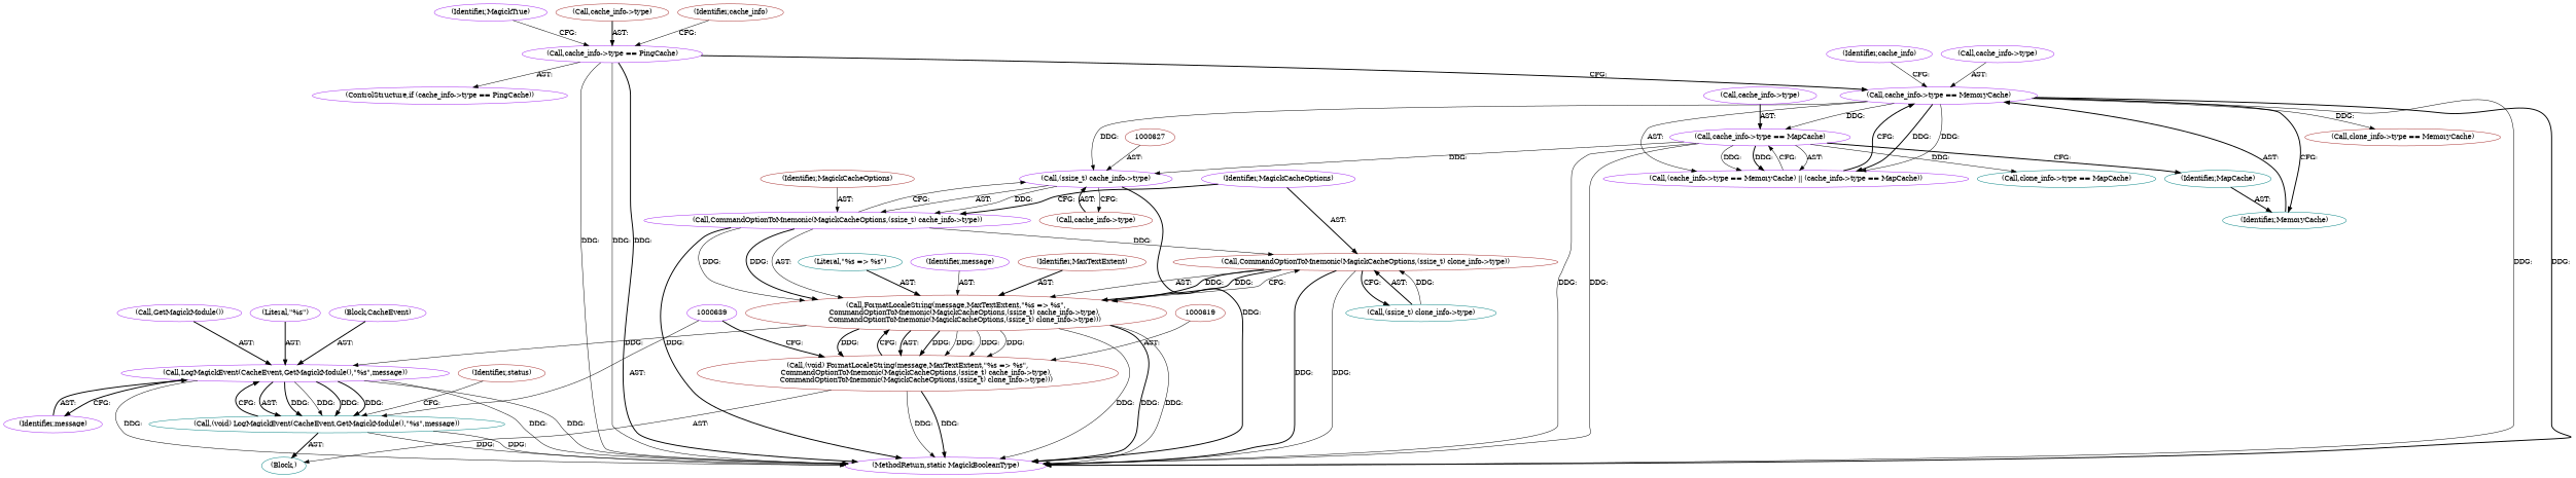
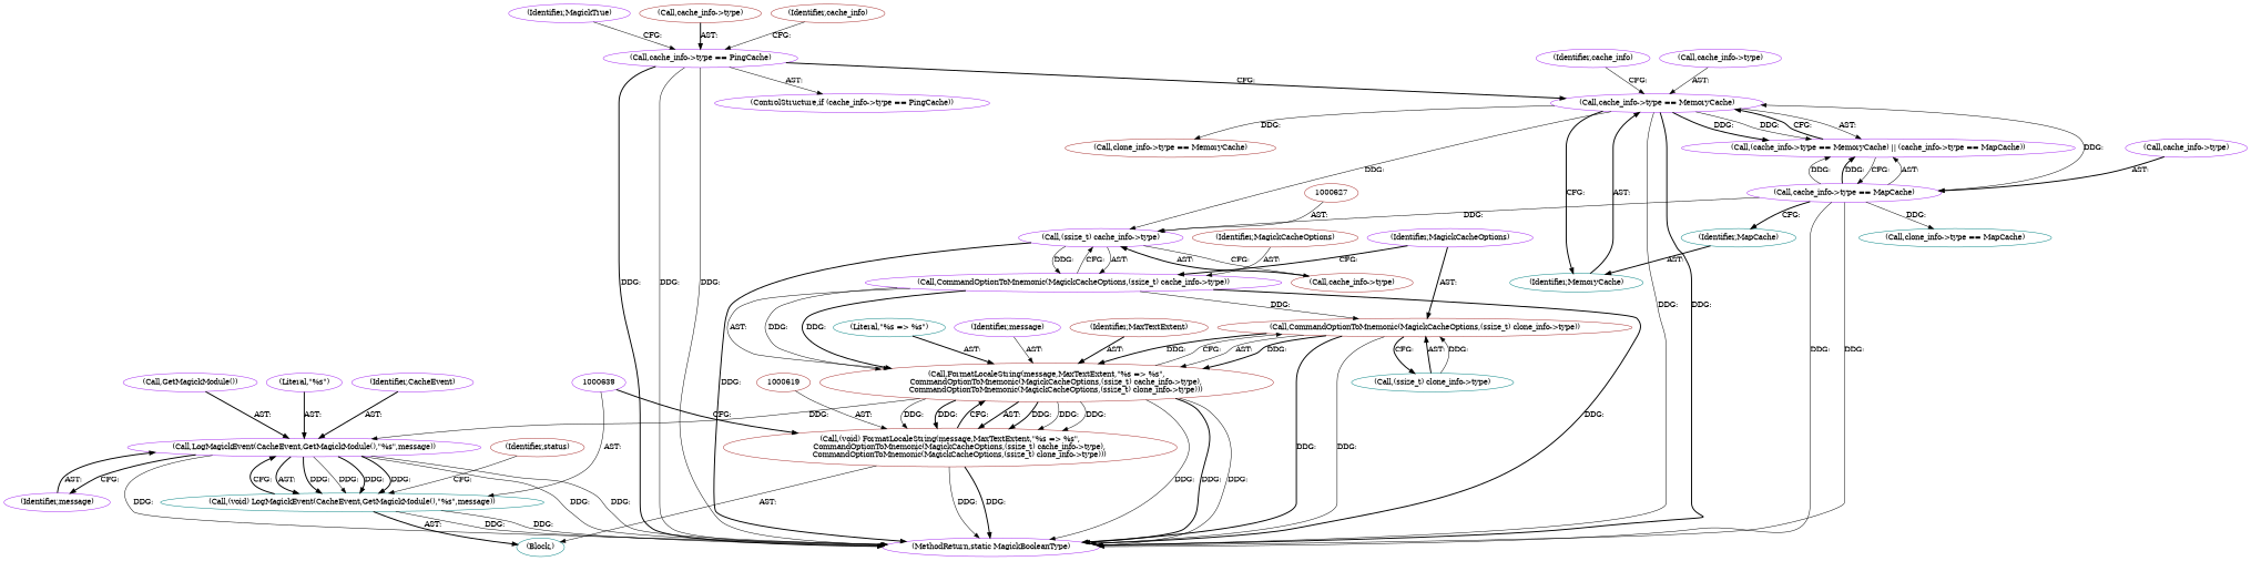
  digraph {
    node [color=purple]
    edge [style=solid]
    n1 [label="(Call,(ssize_t) cache_info->type)"]
    n2 [label="(Call,CommandOptionToMnemonic(MagickCacheOptions,(ssize_t) cache_info->type))"]
    n3 [color=brown label="(Call,cache_info->type)"]
    n4 [label="(MethodReturn,static MagickBooleanType)"]
    n5 [color=brown label="(Call,FormatLocaleString(message,MaxTextExtent,\"%s => %s\",\n        CommandOptionToMnemonic(MagickCacheOptions,(ssize_t) cache_info->type),\n        CommandOptionToMnemonic(MagickCacheOptions,(ssize_t) clone_info->type)))"]
    n6 [color=brown label="(Call,CommandOptionToMnemonic(MagickCacheOptions,(ssize_t) clone_info->type))"]
    n7 [label="(Call,cache_info->type == MemoryCache)"]
    n8 [label="(Call,cache_info->type == MapCache)"]
    n9 [color=brown label="(Call,clone_info->type == MemoryCache)"]
    n10 [label="(Call,(cache_info->type == MemoryCache) || (cache_info->type == MapCache))"]
    n11 [color=teal label="(Identifier,MemoryCache)"]
    n12 [color=teal label="(Call,clone_info->type == MapCache)"]
    n13 [color=teal label="(Identifier,MapCache)"]
    n14 [label="(Call,cache_info->type == PingCache)"]
    n15 [label="(ControlStructure,if (cache_info->type == PingCache))"]
    n16 [color=brown label="(Call,(void) FormatLocaleString(message,MaxTextExtent,\"%s => %s\",\n        CommandOptionToMnemonic(MagickCacheOptions,(ssize_t) cache_info->type),\n        CommandOptionToMnemonic(MagickCacheOptions,(ssize_t) clone_info->type)))"]
    n17 [label="(Call,LogMagickEvent(CacheEvent,GetMagickModule(),\"%s\",message))"]
    n18 [color=teal label="(Call,(ssize_t) clone_info->type)"]
    n19 [color=teal label="(Block,)"]
    n20 [color=teal label="(Call,(void) LogMagickEvent(CacheEvent,GetMagickModule(),\"%s\",message))"]
    n21 [label="(Identifier,message)"]
    n22 [label="(Identifier,cache_info)"]
-   n23 [label="(Block,CacheEvent)"]
+   n23 [label="(Identifier,CacheEvent)"]
    n24 [color=brown label="(Identifier,MagickCacheOptions)"]
    n25 [color=brown label="(Identifier,status)"]
    n26 [color=teal label="(Literal,\"%s => %s\")"]
    n27 [label="(Call,GetMagickModule())"]
    n28 [label="(Identifier,MagickTrue)"]
    n29 [label="(Call,cache_info->type)"]
    n30 [color=brown label="(Call,cache_info->type)"]
    n31 [label="(Identifier,message)"]
    n32 [label="(Literal,\"%s\")"]
    n33 [color=brown label="(Identifier,cache_info)"]
    n34 [label="(Call,cache_info->type)"]
    n35 [label="(Identifier,MagickCacheOptions)"]
    n36 [color=brown label="(Identifier,MaxTextExtent)"]
    1000627 [color=brown]
    1000619 [color=brown]
    1000639
    n1 -> n2 [label="AST: "]
    n1 -> n2 [label="DDG: "]
    n1 -> n3 [label="CFG: "]
    n1 -> n4 [label="DDG: " style=bold]
    n2 -> n1 [label="CFG: "]
    n2 -> n4 [label="DDG: " style=bold]
    n2 -> n5 [label="AST: "]
    n2 -> n5 [label="DDG: "]
    n2 -> n5 [label="DDG: " style=bold]
    n2 -> n6 [label="DDG: "]
    n3 -> n1 [label="AST: " style=bold]
    n5 -> n4 [label="DDG: " style=bold]
    n5 -> n4 [label="DDG: "]
    n5 -> n4 [label="DDG: "]
    n5 -> n6 [label="CFG: "]
    n5 -> n16 [label="AST: " style=bold]
    n5 -> n16 [label="DDG: " style=bold]
    n5 -> n16 [label="DDG: "]
    n5 -> n16 [label="DDG: "]
    n5 -> n16 [label="DDG: "]
    n5 -> n16 [label="DDG: " style=bold]
    n5 -> n17 [label="DDG: "]
    n6 -> n4 [label="DDG: " style=bold]
    n6 -> n4 [label="DDG: "]
    n6 -> n5 [label="AST: "]
    n6 -> n5 [label="DDG: " style=bold]
    n6 -> n5 [label="DDG: " style=bold]
    n6 -> n18 [label="CFG: " style=bold]
    n7 -> n1 [label="DDG: "]
    n7 -> n4 [label="DDG: "]
    n7 -> n4 [label="DDG: " style=bold]
-   n7 -> n8 [label="DDG: "]
+   n8 -> n7 [label="DDG: "]
    n7 -> n9 [label="DDG: "]
    n7 -> n10 [label="AST: "]
    n7 -> n10 [label="DDG: " style=bold]
    n7 -> n10 [label="DDG: "]
    n7 -> n11 [label="CFG: " style=bold]
    n8 -> n1 [label="DDG: "]
    n8 -> n4 [label="DDG: "]
    n8 -> n4 [label="DDG: "]
    n8 -> n10 [label="AST: "]
    n8 -> n10 [label="DDG: "]
    n8 -> n10 [label="DDG: " style=bold]
    n8 -> n12 [label="DDG: "]
    n8 -> n13 [label="CFG: " style=bold]
    n10 -> n7 [label="CFG: " style=bold]
    n10 -> n8 [label="CFG: "]
    n11 -> n7 [label="AST: " style=bold]
    n13 -> n11 [label="AST: " style=bold]
    n14 -> n4 [label="DDG: " style=bold]
    n14 -> n4 [label="DDG: "]
    n14 -> n4 [label="DDG: "]
    n14 -> n7 [label="CFG: " style=bold]
    n14 -> n15 [label="AST: "]
    n16 -> n4 [label="DDG: "]
    n16 -> n4 [label="DDG: " style=bold]
    n16 -> n5 [label="CFG: " style=bold]
    n16 -> n19 [label="AST: "]
    n17 -> n4 [label="DDG: "]
    n17 -> n4 [label="DDG: "]
    n17 -> n4 [label="DDG: "]
    n17 -> n20 [label="AST: " style=bold]
    n17 -> n20 [label="DDG: " style=bold]
    n17 -> n20 [label="DDG: "]
    n17 -> n20 [label="DDG: " style=bold]
    n17 -> n20 [label="DDG: " style=bold]
    n17 -> n21 [label="CFG: " style=bold]
    n18 -> n6 [label="AST: " style=bold]
    n18 -> n6 [label="DDG: "]
    n20 -> n4 [label="DDG: "]
    n20 -> n4 [label="DDG: "]
    n20 -> n17 [label="CFG: " style=bold]
    n20 -> n19 [label="AST: " style=bold]
    n21 -> n17 [label="AST: " style=bold]
    n22 -> n7 [label="CFG: "]
    n23 -> n17 [label="AST: " style=bold]
    n24 -> n2 [label="AST: "]
    n25 -> n20 [label="CFG: "]
    n26 -> n5 [label="AST: " style=bold]
    n27 -> n17 [label="AST: " style=bold]
    n28 -> n14 [label="CFG: "]
    n29 -> n7 [label="AST: "]
    n30 -> n14 [label="AST: " style=bold]
    n31 -> n5 [label="AST: "]
    n32 -> n17 [label="AST: " style=bold]
    n33 -> n14 [label="CFG: "]
    n34 -> n8 [label="AST: " style=bold]
    n35 -> n2 [label="CFG: " style=bold]
    n35 -> n6 [label="AST: " style=bold]
    n36 -> n5 [label="AST: " style=bold]
    1000627 -> n1 [label="AST: "]
    1000619 -> n16 [label="AST: "]
    1000639 -> n16 [label="CFG: " style=bold]
    1000639 -> n20 [label="AST: "]
  }
